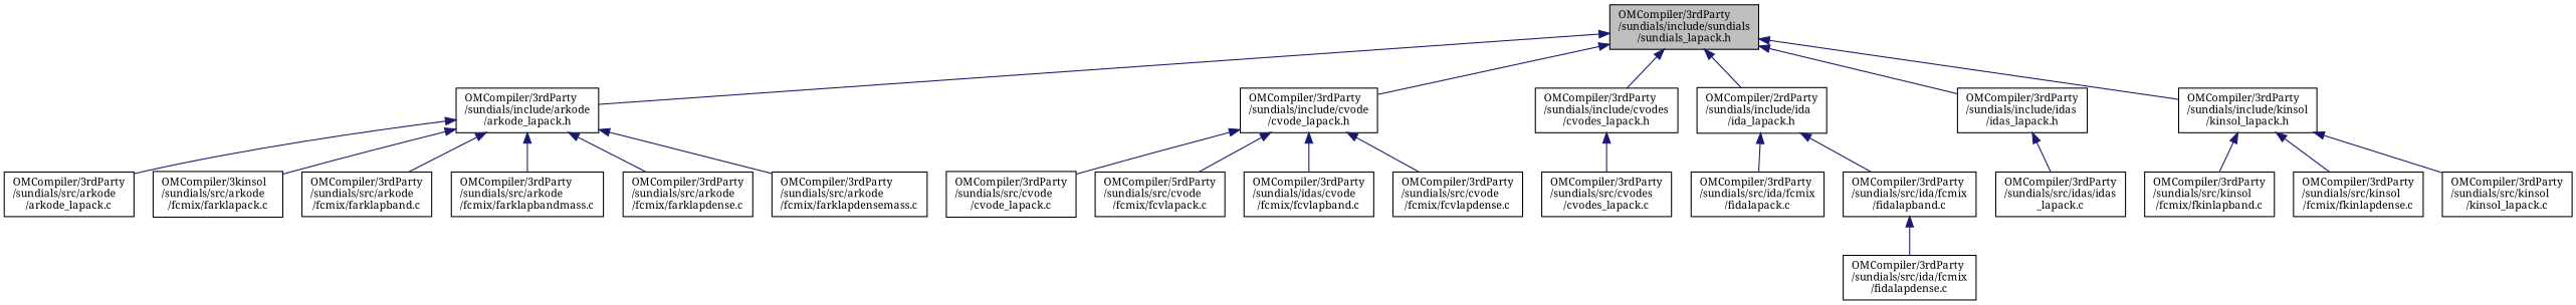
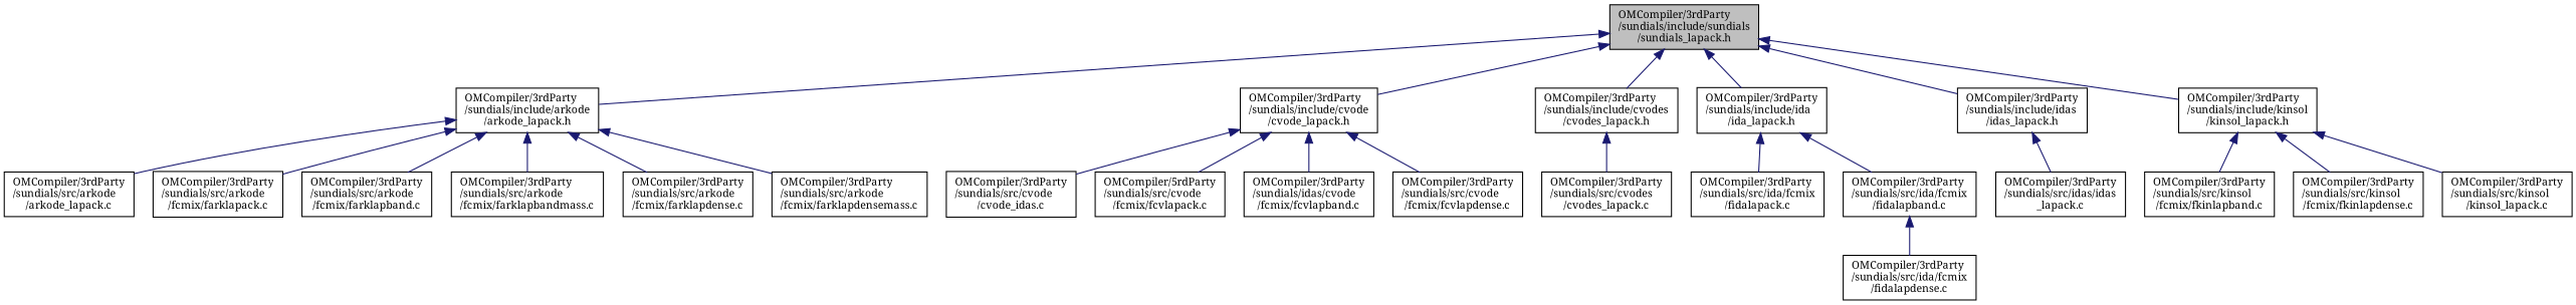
  digraph {
    fontname="Noto Serif"
    node [color=black fillcolor=white fontname="Noto Serif" fontsize=10 shape=record style=filled]
    edge [color=midnightblue dir=back fontname="Noto Serif" fontsize=10 labelfontname=Helvetica labelfontsize=10 style=solid]
    n1 [fillcolor=grey75 fontcolor=black height=0.2 label="OMCompiler/3rdParty\l/sundials/include/sundials\l/sundials_lapack.h" width=0.4]
    n2 [height=0.2 label="OMCompiler/3rdParty\l/sundials/include/arkode\l/arkode_lapack.h" width=0.4]
    n3 [height=0.2 label="OMCompiler/3rdParty\l/sundials/include/cvode\l/cvode_lapack.h" width=0.4]
    n4 [height=0.2 label="OMCompiler/3rdParty\l/sundials/include/cvodes\l/cvodes_lapack.h" width=0.4]
-   n5 [height=0.2 label="OMCompiler/2rdParty\l/sundials/include/ida\l/ida_lapack.h" width=0.4]
+   n5 [height=0.2 label="OMCompiler/3rdParty\l/sundials/include/ida\l/ida_lapack.h" width=0.4]
    n6 [height=0.2 label="OMCompiler/3rdParty\l/sundials/include/idas\l/idas_lapack.h" width=0.4]
    n7 [height=0.2 label="OMCompiler/3rdParty\l/sundials/include/kinsol\l/kinsol_lapack.h" width=0.4]
    n8 [height=0.2 label="OMCompiler/3rdParty\l/sundials/src/arkode\l/arkode_lapack.c" width=0.4]
-   n9 [height=0.2 label="OMCompiler/3kinsol\l/sundials/src/arkode\l/fcmix/farklapack.c" width=0.4]
+   n9 [height=0.2 label="OMCompiler/3rdParty\l/sundials/src/arkode\l/fcmix/farklapack.c" width=0.4]
    n10 [height=0.2 label="OMCompiler/3rdParty\l/sundials/src/arkode\l/fcmix/farklapband.c" width=0.4]
    n11 [height=0.2 label="OMCompiler/3rdParty\l/sundials/src/arkode\l/fcmix/farklapbandmass.c" width=0.4]
    n12 [height=0.2 label="OMCompiler/3rdParty\l/sundials/src/arkode\l/fcmix/farklapdense.c" width=0.4]
    n13 [height=0.2 label="OMCompiler/3rdParty\l/sundials/src/arkode\l/fcmix/farklapdensemass.c" width=0.4]
-   n14 [height=0.2 label="OMCompiler/3rdParty\l/sundials/src/cvode\l/cvode_lapack.c" width=0.4]
+   n14 [height=0.2 label="OMCompiler/3rdParty\l/sundials/src/cvode\l/cvode_idas.c" width=0.4]
    n15 [height=0.2 label="OMCompiler/5rdParty\l/sundials/src/cvode\l/fcmix/fcvlapack.c" width=0.4]
    n16 [height=0.2 label="OMCompiler/3rdParty\l/sundials/idas/cvode\l/fcmix/fcvlapband.c" width=0.4]
    n17 [height=0.2 label="OMCompiler/3rdParty\l/sundials/src/cvode\l/fcmix/fcvlapdense.c" width=0.4]
    n18 [height=0.2 label="OMCompiler/3rdParty\l/sundials/src/cvodes\l/cvodes_lapack.c" width=0.4]
    n19 [height=0.2 label="OMCompiler/3rdParty\l/sundials/src/ida/fcmix\l/fidalapack.c" width=0.4]
    n20 [height=0.2 label="OMCompiler/3rdParty\l/sundials/src/ida/fcmix\l/fidalapband.c" width=0.4]
    n21 [height=0.2 label="OMCompiler/3rdParty\l/sundials/src/idas/idas\l_lapack.c" width=0.4]
    n22 [height=0.2 label="OMCompiler/3rdParty\l/sundials/src/kinsol\l/fcmix/fkinlapband.c" width=0.4]
    n23 [height=0.2 label="OMCompiler/3rdParty\l/sundials/src/kinsol\l/fcmix/fkinlapdense.c" width=0.4]
    n24 [height=0.2 label="OMCompiler/3rdParty\l/sundials/src/kinsol\l/kinsol_lapack.c" width=0.4]
    n25 [height=0.2 label="OMCompiler/3rdParty\l/sundials/src/ida/fcmix\l/fidalapdense.c" width=0.4]
    n1 -> n2
    n1 -> n3
    n1 -> n4
    n1 -> n5
    n1 -> n6
    n1 -> n7
    n2 -> n8
    n2 -> n9
    n2 -> n10
    n2 -> n11
    n2 -> n12
    n2 -> n13
    n3 -> n14
    n3 -> n15
    n3 -> n16
    n3 -> n17
    n4 -> n18
    n5 -> n19
    n5 -> n20
    n6 -> n21
    n7 -> n22
    n7 -> n23
    n7 -> n24
    n20 -> n25
  }
